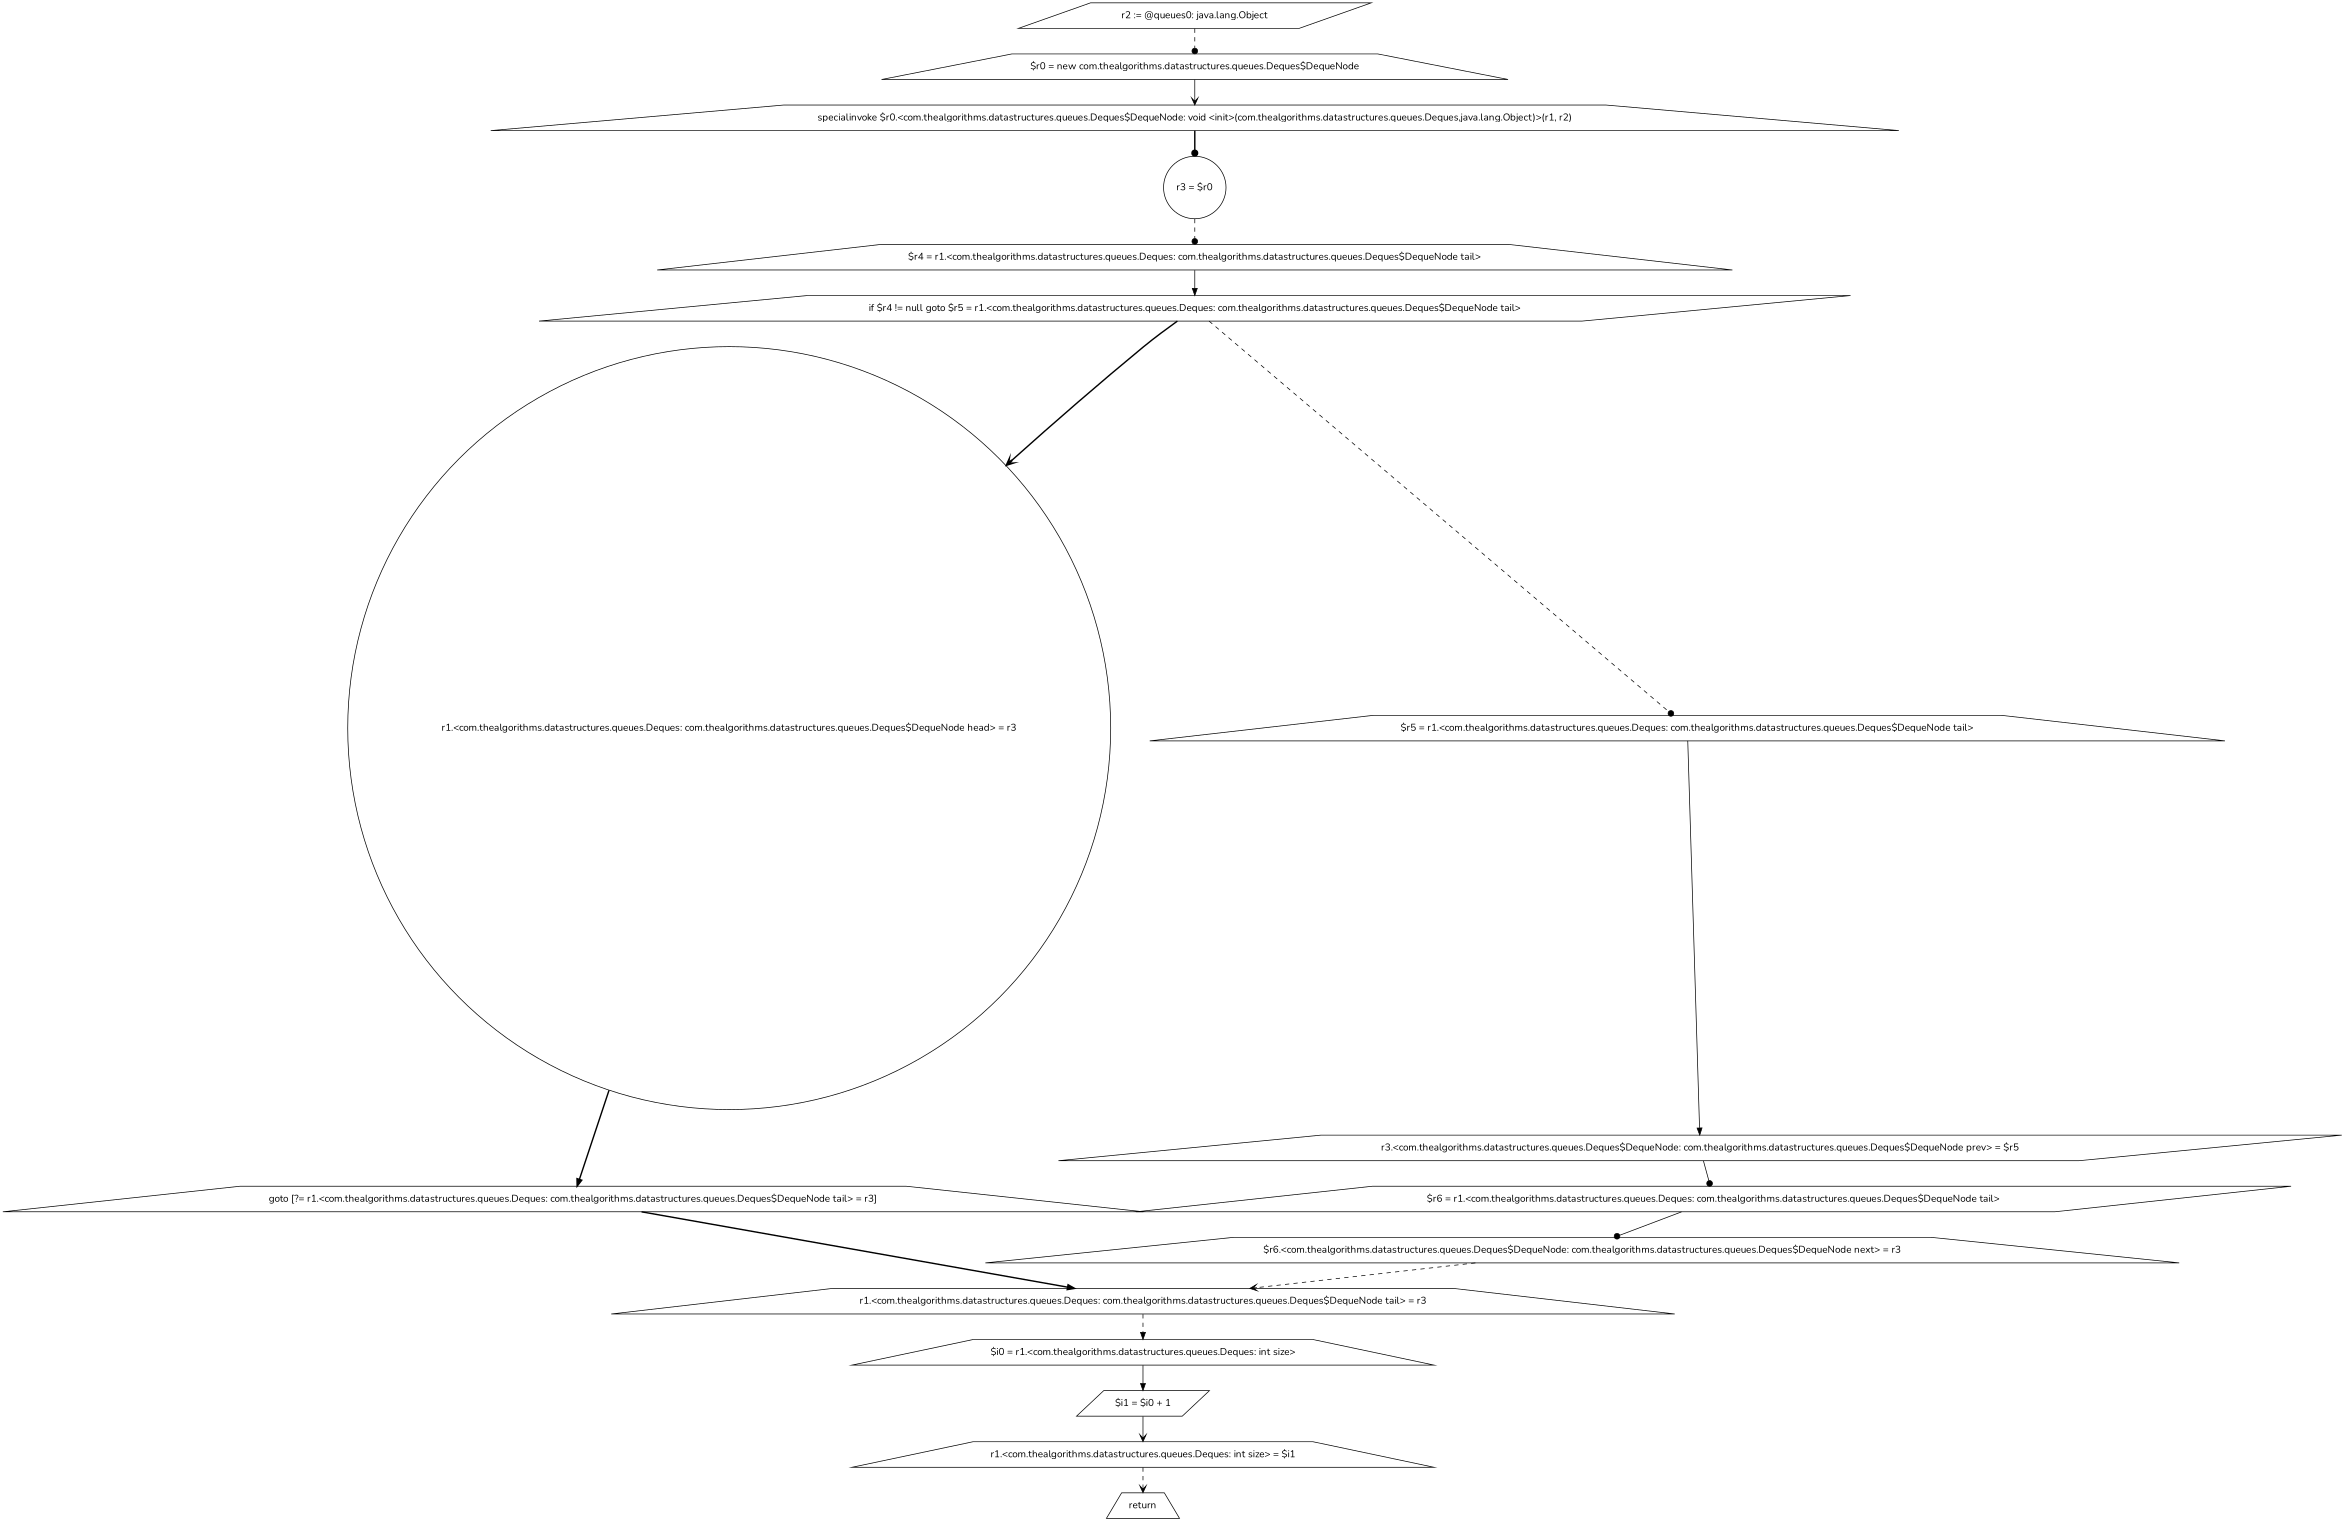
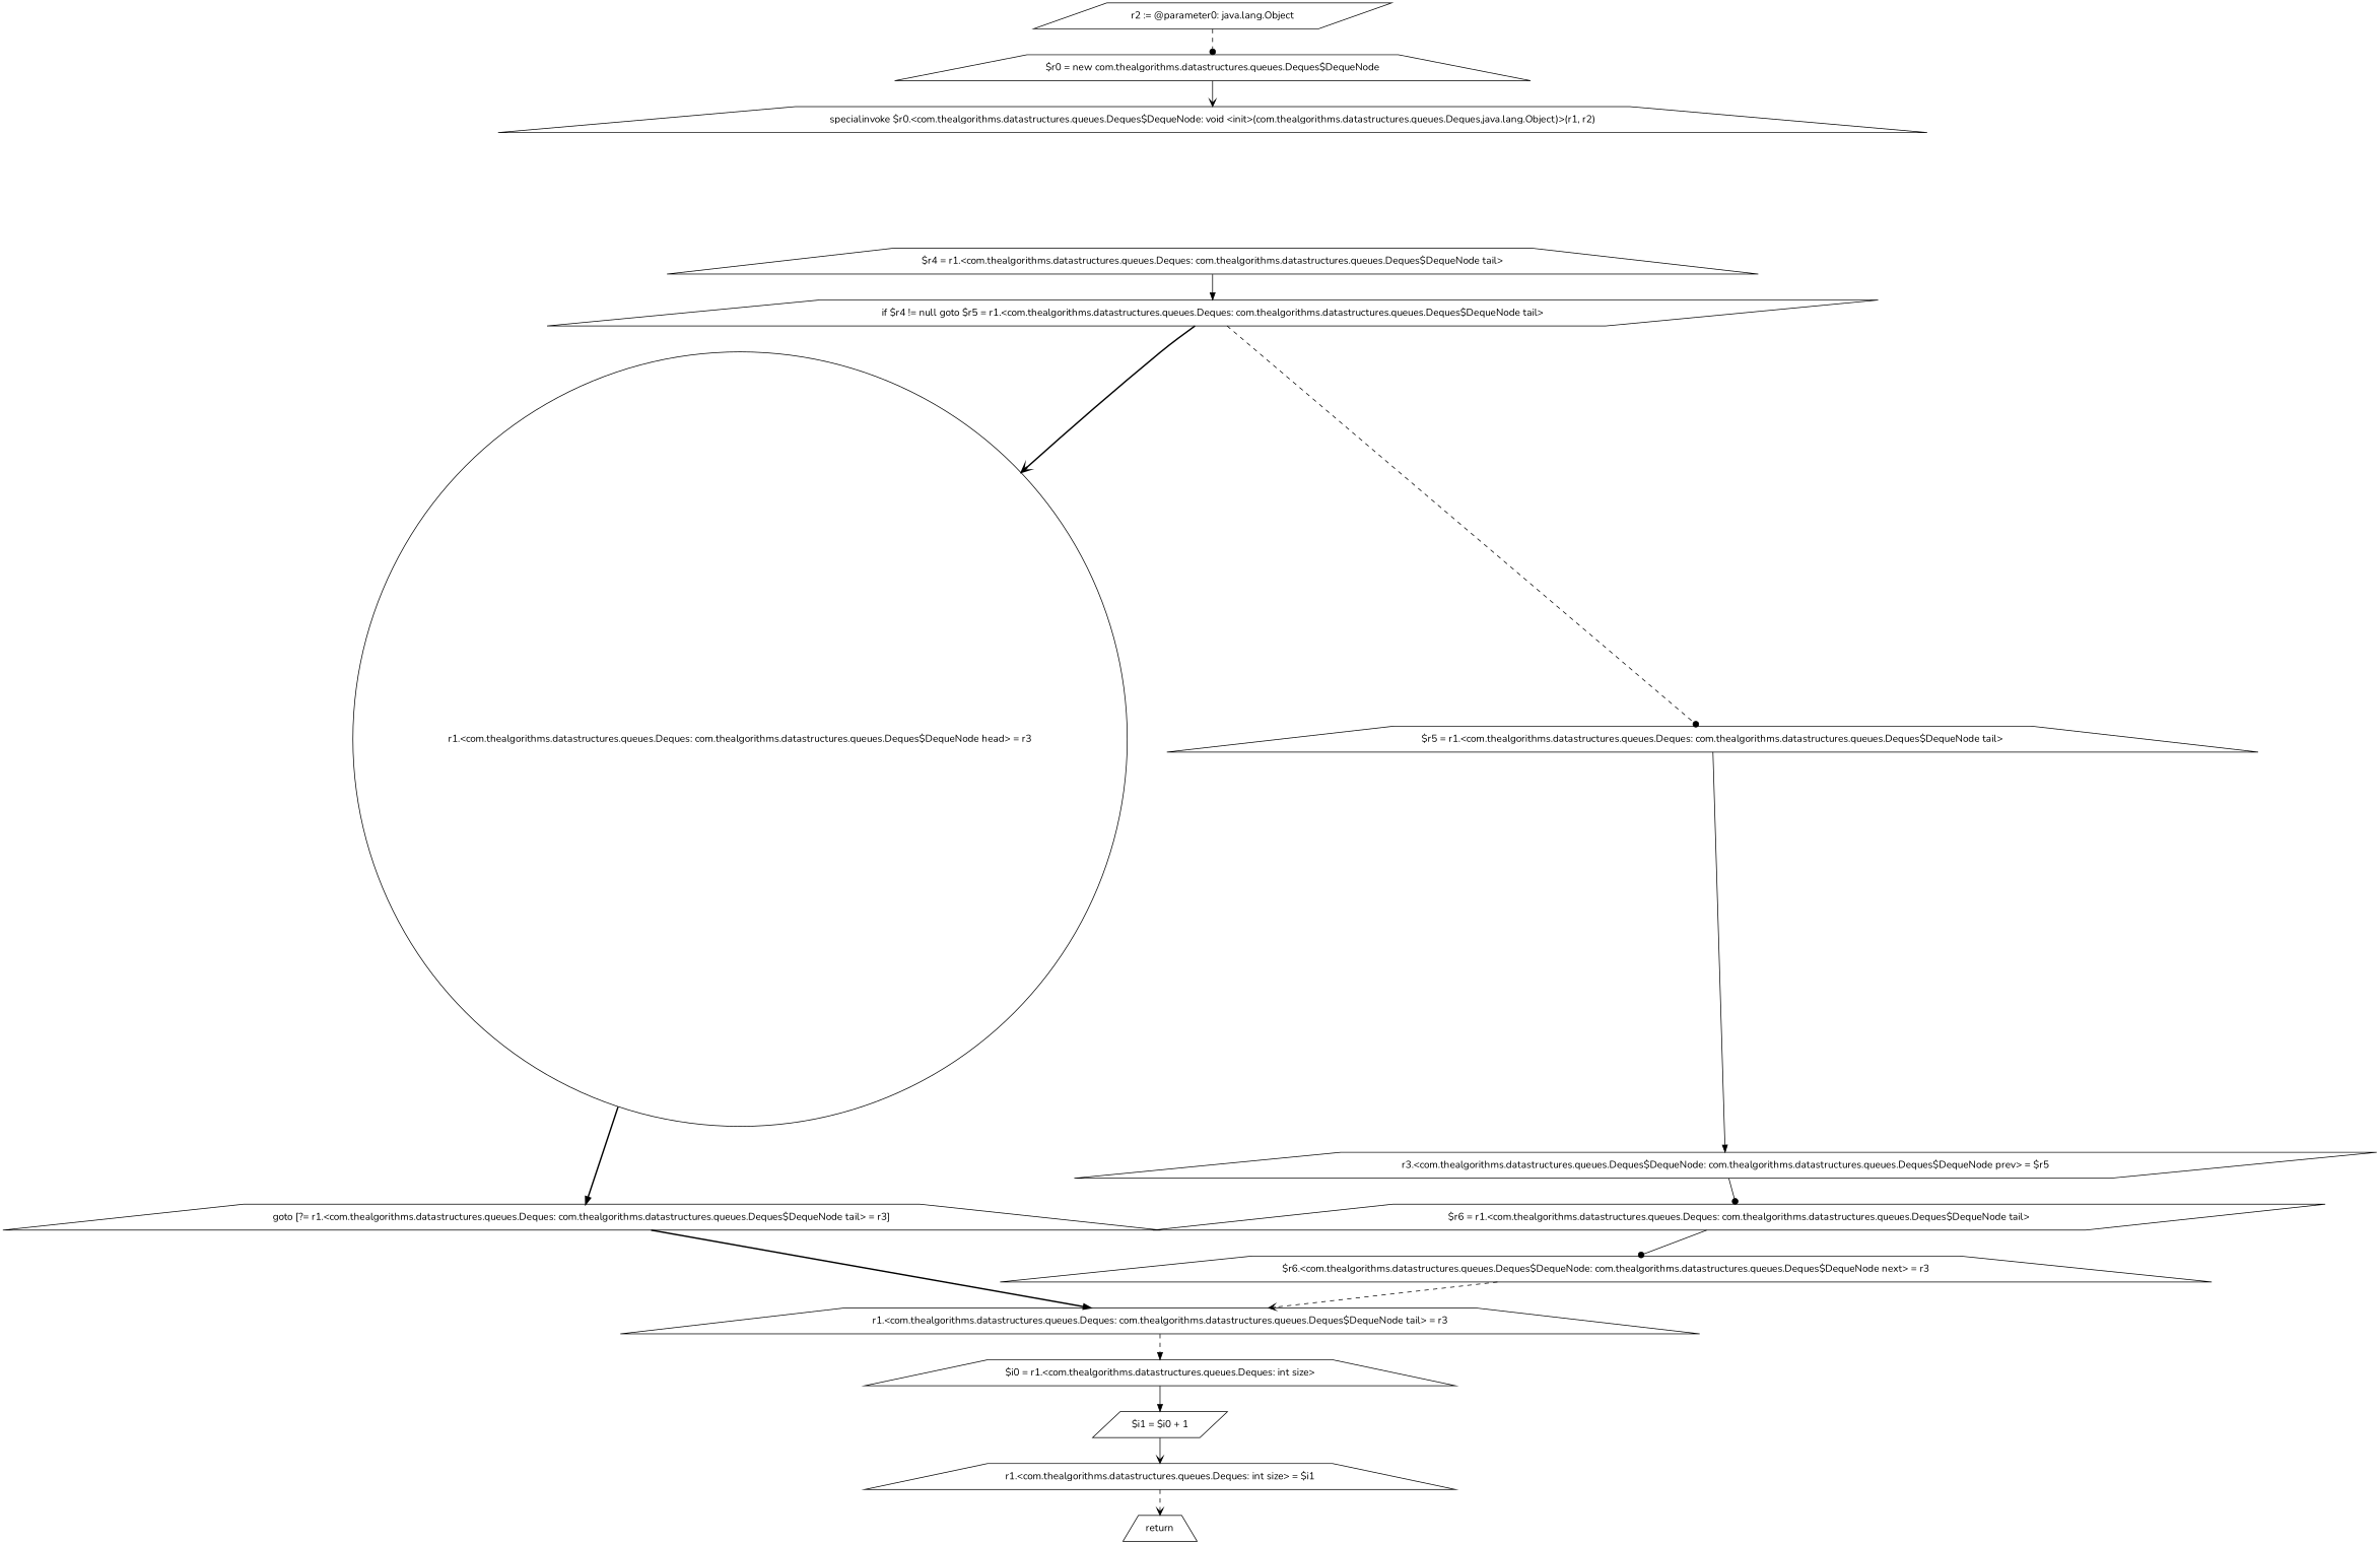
  digraph {
    fontname=Nunito
    node [fontname=Nunito shape=trapezium]
    edge [arrowhead=dot fontname=Nunito style=solid]
-   "r2 := @parameter0: java.lang.Object" [shape=parallelogram label="r2 := @queues0: java.lang.Object"]
+   "r2 := @parameter0: java.lang.Object" [shape=parallelogram]
    "$r0 = new com.thealgorithms.datastructures.queues.Deques$DequeNode"
    "specialinvoke $r0.<com.thealgorithms.datastructures.queues.Deques$DequeNode: void <init>(com.thealgorithms.datastructures.queues.Deques,java.lang.Object)>(r1, r2)"
-   "r3 = $r0" [shape=circle]
    "$r4 = r1.<com.thealgorithms.datastructures.queues.Deques: com.thealgorithms.datastructures.queues.Deques$DequeNode tail>"
    "if $r4 != null goto $r5 = r1.<com.thealgorithms.datastructures.queues.Deques: com.thealgorithms.datastructures.queues.Deques$DequeNode tail>" [shape=parallelogram]
    "r1.<com.thealgorithms.datastructures.queues.Deques: com.thealgorithms.datastructures.queues.Deques$DequeNode head> = r3" [shape=circle]
    "$r5 = r1.<com.thealgorithms.datastructures.queues.Deques: com.thealgorithms.datastructures.queues.Deques$DequeNode tail>"
    "goto [?= r1.<com.thealgorithms.datastructures.queues.Deques: com.thealgorithms.datastructures.queues.Deques$DequeNode tail> = r3]"
    "r3.<com.thealgorithms.datastructures.queues.Deques$DequeNode: com.thealgorithms.datastructures.queues.Deques$DequeNode prev> = $r5" [shape=parallelogram]
    "r1.<com.thealgorithms.datastructures.queues.Deques: com.thealgorithms.datastructures.queues.Deques$DequeNode tail> = r3"
    "$i0 = r1.<com.thealgorithms.datastructures.queues.Deques: int size>"
    "$r6 = r1.<com.thealgorithms.datastructures.queues.Deques: com.thealgorithms.datastructures.queues.Deques$DequeNode tail>" [shape=parallelogram]
    "$r6.<com.thealgorithms.datastructures.queues.Deques$DequeNode: com.thealgorithms.datastructures.queues.Deques$DequeNode next> = r3"
    "$i1 = $i0 + 1" [shape=parallelogram]
    "r1.<com.thealgorithms.datastructures.queues.Deques: int size> = $i1"
    return
    "r2 := @parameter0: java.lang.Object" -> "$r0 = new com.thealgorithms.datastructures.queues.Deques$DequeNode" [style=dashed]
    "$r0 = new com.thealgorithms.datastructures.queues.Deques$DequeNode" -> "specialinvoke $r0.<com.thealgorithms.datastructures.queues.Deques$DequeNode: void <init>(com.thealgorithms.datastructures.queues.Deques,java.lang.Object)>(r1, r2)" [arrowhead=vee]
-   "specialinvoke $r0.<com.thealgorithms.datastructures.queues.Deques$DequeNode: void <init>(com.thealgorithms.datastructures.queues.Deques,java.lang.Object)>(r1, r2)" -> "r3 = $r0" [style=bold]
-   "r3 = $r0" -> "$r4 = r1.<com.thealgorithms.datastructures.queues.Deques: com.thealgorithms.datastructures.queues.Deques$DequeNode tail>" [style=dashed]
    "$r4 = r1.<com.thealgorithms.datastructures.queues.Deques: com.thealgorithms.datastructures.queues.Deques$DequeNode tail>" -> "if $r4 != null goto $r5 = r1.<com.thealgorithms.datastructures.queues.Deques: com.thealgorithms.datastructures.queues.Deques$DequeNode tail>" [arrowhead=normal]
    "if $r4 != null goto $r5 = r1.<com.thealgorithms.datastructures.queues.Deques: com.thealgorithms.datastructures.queues.Deques$DequeNode tail>" -> "r1.<com.thealgorithms.datastructures.queues.Deques: com.thealgorithms.datastructures.queues.Deques$DequeNode head> = r3" [arrowhead=vee style=bold]
    "if $r4 != null goto $r5 = r1.<com.thealgorithms.datastructures.queues.Deques: com.thealgorithms.datastructures.queues.Deques$DequeNode tail>" -> "$r5 = r1.<com.thealgorithms.datastructures.queues.Deques: com.thealgorithms.datastructures.queues.Deques$DequeNode tail>" [style=dashed]
    "r1.<com.thealgorithms.datastructures.queues.Deques: com.thealgorithms.datastructures.queues.Deques$DequeNode head> = r3" -> "goto [?= r1.<com.thealgorithms.datastructures.queues.Deques: com.thealgorithms.datastructures.queues.Deques$DequeNode tail> = r3]" [arrowhead=normal style=bold]
    "$r5 = r1.<com.thealgorithms.datastructures.queues.Deques: com.thealgorithms.datastructures.queues.Deques$DequeNode tail>" -> "r3.<com.thealgorithms.datastructures.queues.Deques$DequeNode: com.thealgorithms.datastructures.queues.Deques$DequeNode prev> = $r5" [arrowhead=normal]
    "goto [?= r1.<com.thealgorithms.datastructures.queues.Deques: com.thealgorithms.datastructures.queues.Deques$DequeNode tail> = r3]" -> "r1.<com.thealgorithms.datastructures.queues.Deques: com.thealgorithms.datastructures.queues.Deques$DequeNode tail> = r3" [arrowhead=normal style=bold]
    "r3.<com.thealgorithms.datastructures.queues.Deques$DequeNode: com.thealgorithms.datastructures.queues.Deques$DequeNode prev> = $r5" -> "$r6 = r1.<com.thealgorithms.datastructures.queues.Deques: com.thealgorithms.datastructures.queues.Deques$DequeNode tail>"
    "r1.<com.thealgorithms.datastructures.queues.Deques: com.thealgorithms.datastructures.queues.Deques$DequeNode tail> = r3" -> "$i0 = r1.<com.thealgorithms.datastructures.queues.Deques: int size>" [arrowhead=normal style=dashed]
    "$i0 = r1.<com.thealgorithms.datastructures.queues.Deques: int size>" -> "$i1 = $i0 + 1" [arrowhead=normal]
    "$r6 = r1.<com.thealgorithms.datastructures.queues.Deques: com.thealgorithms.datastructures.queues.Deques$DequeNode tail>" -> "$r6.<com.thealgorithms.datastructures.queues.Deques$DequeNode: com.thealgorithms.datastructures.queues.Deques$DequeNode next> = r3"
    "$r6.<com.thealgorithms.datastructures.queues.Deques$DequeNode: com.thealgorithms.datastructures.queues.Deques$DequeNode next> = r3" -> "r1.<com.thealgorithms.datastructures.queues.Deques: com.thealgorithms.datastructures.queues.Deques$DequeNode tail> = r3" [arrowhead=vee style=dashed]
    "$i1 = $i0 + 1" -> "r1.<com.thealgorithms.datastructures.queues.Deques: int size> = $i1" [arrowhead=vee]
    "r1.<com.thealgorithms.datastructures.queues.Deques: int size> = $i1" -> return [arrowhead=vee style=dashed]
  }
